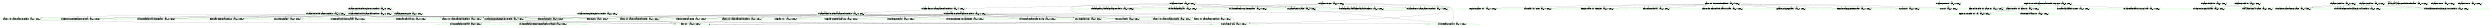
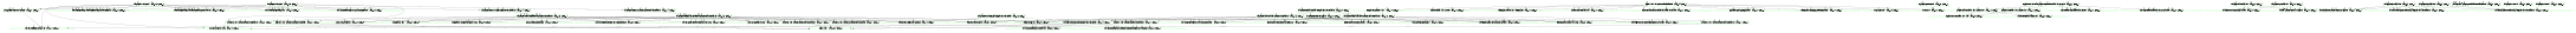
  digraph {
    node [color=green shape=diamond]
    n1 [label="Object.<init>() | calls=15 0 | specs=-1)"]
    n2 [label="RecyclerView$Adapter.<init>() | calls=1 0 | specs=-1)"]
    n3 [label="StringBuilder.<init>() | calls=6 0 | specs=-1)"]
    n4 [label="Adapter$2.<init>(Adapter,Adapter$FullViewHolder,int) | calls=2 1 | specs=-1)" shape=box]
    n5 [label="Adapter$5.<init>(Adapter,Adapter$FullViewHolder,int) | calls=3 1 | specs=-1)" shape=box]
    n6 [label="Adapter$1.<init>(Adapter,Adapter$ViewHolder,int) | calls=2 1 | specs=-1)" shape=box]
    n7 [label="Adapter$3.<init>(Adapter,Adapter$ViewHolder,int) | calls=3 1 | specs=-1)" shape=box]
    n8 [label="Adapter$FullViewHolder.<init>(Adapter,View) | calls=1 2 | specs=-1)" shape=box]
    n9 [label="RecyclerView$ViewHolder.<init>(View) | calls=3 0 | specs=-1)"]
    n10 [label="void ButterKnife.bind(Object,View) | calls=3 0 | specs=-1)"]
    n11 [label="Adapter$ViewHolder.<init>(Adapter,View) | calls=1 2 | specs=-1)" shape=box]
    n12 [label="Adapter$6.<init>(Adapter,int,Adapter$FullViewHolder) | calls=3 1 | specs=-1)" shape=box]
    n13 [label="Adapter$4.<init>(Adapter,int,Adapter$ViewHolder) | calls=3 1 | specs=-1)" shape=box]
    n14 [label="Picasso$Builder.<init>(Context) | calls=1 0 | specs=-1)"]
    n15 [label="Adapter.<init>(List,Context,PhotoClickListner) | calls=0 9 | specs=-1)" shape=box]
    n16 [label="OkHttp3Downloader.<init>(OkHttpClient) | calls=1 0 | specs=-1)"]
    n17 [label="Picasso Picasso$Builder.build() | calls=1 0 | specs=-1)"]
    n18 [label="Picasso$Builder Picasso$Builder.downloader(Downloader) | calls=1 0 | specs=-1)"]
    n19 [label="Application Activity.getApplication() | calls=1 0 | specs=-1)"]
    n20 [label="OkHttpClient ImagerApp.getOkHttpInstance() | calls=1 0 | specs=-1)"]
    n21 [label="int ArrayList.size() | calls=2 0 | specs=-1)"]
    n22 [label="int List.size() | calls=2 0 | specs=-1)"]
    n23 [label="void LikeButtonView.AnimClick(boolean) | calls=2 0 | specs=-1)"]
    n24 [label="String Adapter.access$000(Adapter) | calls=2 0 | specs=-1)" shape=box]
    n25 [label="void View.setBackgroundColor(int) | calls=7 0 | specs=-1)"]
    n26 [label="void Adapter.access$100(Adapter,Adapter$ViewHolder,int) | calls=1 14 | specs=-1)" shape=box]
    n27 [label="void Adapter.attachViewHolderData(Adapter$ViewHolder,int) | calls=2 13 | specs=-1)" shape=box]
    n28 [label="StringBuilder StringBuilder.append(String) | calls=6 0 | specs=-1)"]
    n29 [label="Object AbstractList.get(int) | calls=9 0 | specs=-1)"]
    n30 [label="Object List.get(int) | calls=9 0 | specs=-1)"]
    n31 [label="String GridItem.getUsername() | calls=6 0 | specs=-1)"]
    n32 [label="void View.setOnClickListener(View$OnClickListener) | calls=6 0 | specs=-1)"]
    n33 [label="void TextView.setText(CharSequence) | calls=7 0 | specs=-1)"]
    n34 [label="void ViewCompat.setTransitionName(View,String) | calls=6 0 | specs=-1)"]
    n35 [label="String StringBuilder.toString() | calls=6 0 | specs=-1)" shape=box]
    n36 [label="String String.valueOf(int) | calls=6 0 | specs=-1)"]
    n37 [label="void Adapter.access$200(Adapter,Adapter$FullViewHolder,int) | calls=1 14 | specs=-1)" shape=box]
    n38 [label="void Adapter.attachFullViewHolderData(Adapter$FullViewHolder,int) | calls=2 13 | specs=-1)" shape=box]
    n39 [label="PhotoClickListner Adapter.access$300(Adapter) | calls=2 0 | specs=-1)" shape=box]
    n40 [label="boolean[] Adapter.access$400(Adapter) | calls=2 0 | specs=-1)" shape=box]
    n41 [label="MaterialImageLoading MaterialImageLoading.animate(ImageView) | calls=2 0 | specs=-1)"]
    n42 [label="void Adapter.bindFullViewholder(Adapter$FullViewHolder,int) | calls=1 16 | specs=-1)" shape=box]
    n43 [label="RequestCreator RequestCreator.centerCrop() | calls=3 0 | specs=-1)"]
+   n44 [label="RequestCreator RequestCreator.fit() | calls=3 0 | specs=-1)"]
    n45 [label="String GridItem.getImageUrl() | calls=3 0 | specs=-1)"]
    n46 [label="void RequestCreator.into(ImageView,Callback) | calls=3 0 | specs=-1)"]
    n47 [label="RequestCreator Picasso.load(String) | calls=3 0 | specs=-1)"]
    n48 [label="void LikeButtonView.setIsLikedImageresource(boolean) | calls=3 0 | specs=-1)"]
    n49 [label="void Adapter.shimmerConfig(RecyclerView$ViewHolder) | calls=4 4 | specs=-1)" shape=box]
    n50 [label="void ShimmerFrameLayout.startShimmerAnimation() | calls=3 0 | specs=-1)"]
    n51 [label="int Color.parseColor(String) | calls=7 0 | specs=-1)"]
    n52 [label="void ShimmerFrameLayout.setAngle(ShimmerFrameLayout$MaskAngle) | calls=5 0 | specs=-1)"]
    n53 [label="void ShimmerFrameLayout.setTilt(float) | calls=5 0 | specs=-1)"]
    n54 [label="void Adapter.bindViewholder(Adapter$ViewHolder,int) | calls=1 16 | specs=-1)" shape=box]
    n55 [label="LayoutInflater LayoutInflater.from(Context) | calls=1 0 | specs=-1)"]
    n56 [label="java.lang.Class[] Adapter.getDividedViewHolderClasses() | calls=0 0 | specs=-1)" shape=box]
    n57 [label="int Adapter.getItemCount() | calls=0 2 | specs=-1)" shape=box]
    n58 [label="int Adapter.getItemViewType(int) | calls=1 0 | specs=-1)" shape=box]
    n59 [label="View LayoutInflater.inflate(int,ViewGroup,boolean) | calls=1 0 | specs=-1)"]
    n60 [label="void Adapter.onBindViewHolder(RecyclerView$ViewHolder,int) | calls=0 20 | specs=-1)" shape=box]
    n61 [label="void Adapter$3.onClick(View) | calls=0 3 | specs=-1)" shape=box]
    n62 [label="void DashboardFragment.onPhotoClick(RecyclerView$ViewHolder,int) | calls=2 0 | specs=-1)"]
    n63 [label="void PhotoClickListner.onPhotoClick(RecyclerView$ViewHolder,int) | calls=2 0 | specs=-1)"]
    n64 [label="void Adapter$4.onClick(View) | calls=0 2 | specs=-1)" shape=box]
    n65 [label="void Adapter$5.onClick(View) | calls=0 3 | specs=-1)" shape=box]
    n66 [label="void Adapter$6.onClick(View) | calls=0 2 | specs=-1)" shape=box]
    n67 [label="RecyclerView$ViewHolder Adapter.onCreateViewHolder(ViewGroup,int) | calls=0 6 | specs=-1)" shape=box]
    n68 [label="void Adapter$1.onError() | calls=0 0 | specs=-1)" shape=box]
    n69 [label="void Adapter$2.onError() | calls=0 0 | specs=-1)" shape=box]
    n70 [label="void Adapter$1.onSuccess() | calls=0 22 | specs=-1)" shape=box]
    n71 [label="MaterialImageLoading MaterialImageLoading.setDuration(int) | calls=2 0 | specs=-1)"]
    n72 [label="void MaterialImageLoading.start() | calls=2 0 | specs=-1)"]
    n73 [label="void ShimmerFrameLayout.stopShimmerAnimation() | calls=2 0 | specs=-1)"]
    n74 [label="void Adapter$2.onSuccess() | calls=0 22 | specs=-1)" shape=box]
    n75 [label="void Adapter.onViewRecycled(RecyclerView$ViewHolder) | calls=0 6 | specs=-1)" shape=box]
    n4 -> n1
    n5 -> n1
    n6 -> n1
    n7 -> n1
    n8 -> n9
    n8 -> n10
    n11 -> n9
    n11 -> n10
    n12 -> n1
    n13 -> n1
    n15 -> n2
    n15 -> n14
    n15 -> n16
    n15 -> n17
    n15 -> n18
    n15 -> n19
    n15 -> n20
    n15 -> n21
    n15 -> n22
    n24 -> n25
    n26 -> n27
    n27 -> n3
    n27 -> n7
    n27 -> n13
    n27 -> n28
    n27 -> n29
    n27 -> n30
    n27 -> n31
    n27 -> n32
    n27 -> n33
    n27 -> n34
    n27 -> n35
    n27 -> n36
    n37 -> n38
    n38 -> n3
    n38 -> n5
    n38 -> n12
    n38 -> n28
    n38 -> n29
    n38 -> n30
    n38 -> n31
    n38 -> n32
    n38 -> n33
    n38 -> n34
    n38 -> n35
    n38 -> n36
    n42 -> n4
    n42 -> n29
    n42 -> n30
    n42 -> n43
+   n42 -> n44
    n42 -> n45
    n42 -> n46
    n42 -> n47
    n42 -> n48
    n42 -> n49
    n42 -> n50
    n49 -> n25
    n49 -> n51
    n49 -> n52
    n49 -> n53
    n54 -> n6
    n54 -> n29
    n54 -> n30
    n54 -> n43
+   n54 -> n44
    n54 -> n45
    n54 -> n46
    n54 -> n47
    n54 -> n48
    n54 -> n49
    n54 -> n50
    n57 -> n22
    n60 -> n42
    n60 -> n54
    n60 -> n58
    n61 -> n39
    n61 -> n62
    n61 -> n63
    n64 -> n23
    n64 -> n40
    n65 -> n39
    n65 -> n62
    n65 -> n63
    n66 -> n23
    n66 -> n40
    n67 -> n8
    n67 -> n11
    n67 -> n55
    n67 -> n59
    n70 -> n24
    n70 -> n25
    n70 -> n26
    n70 -> n41
    n70 -> n51
    n70 -> n71
    n70 -> n72
    n70 -> n73
    n74 -> n24
    n74 -> n37
    n74 -> n41
    n74 -> n51
    n74 -> n71
    n74 -> n72
    n74 -> n73
    n75 -> n33
    n75 -> n49
  }
